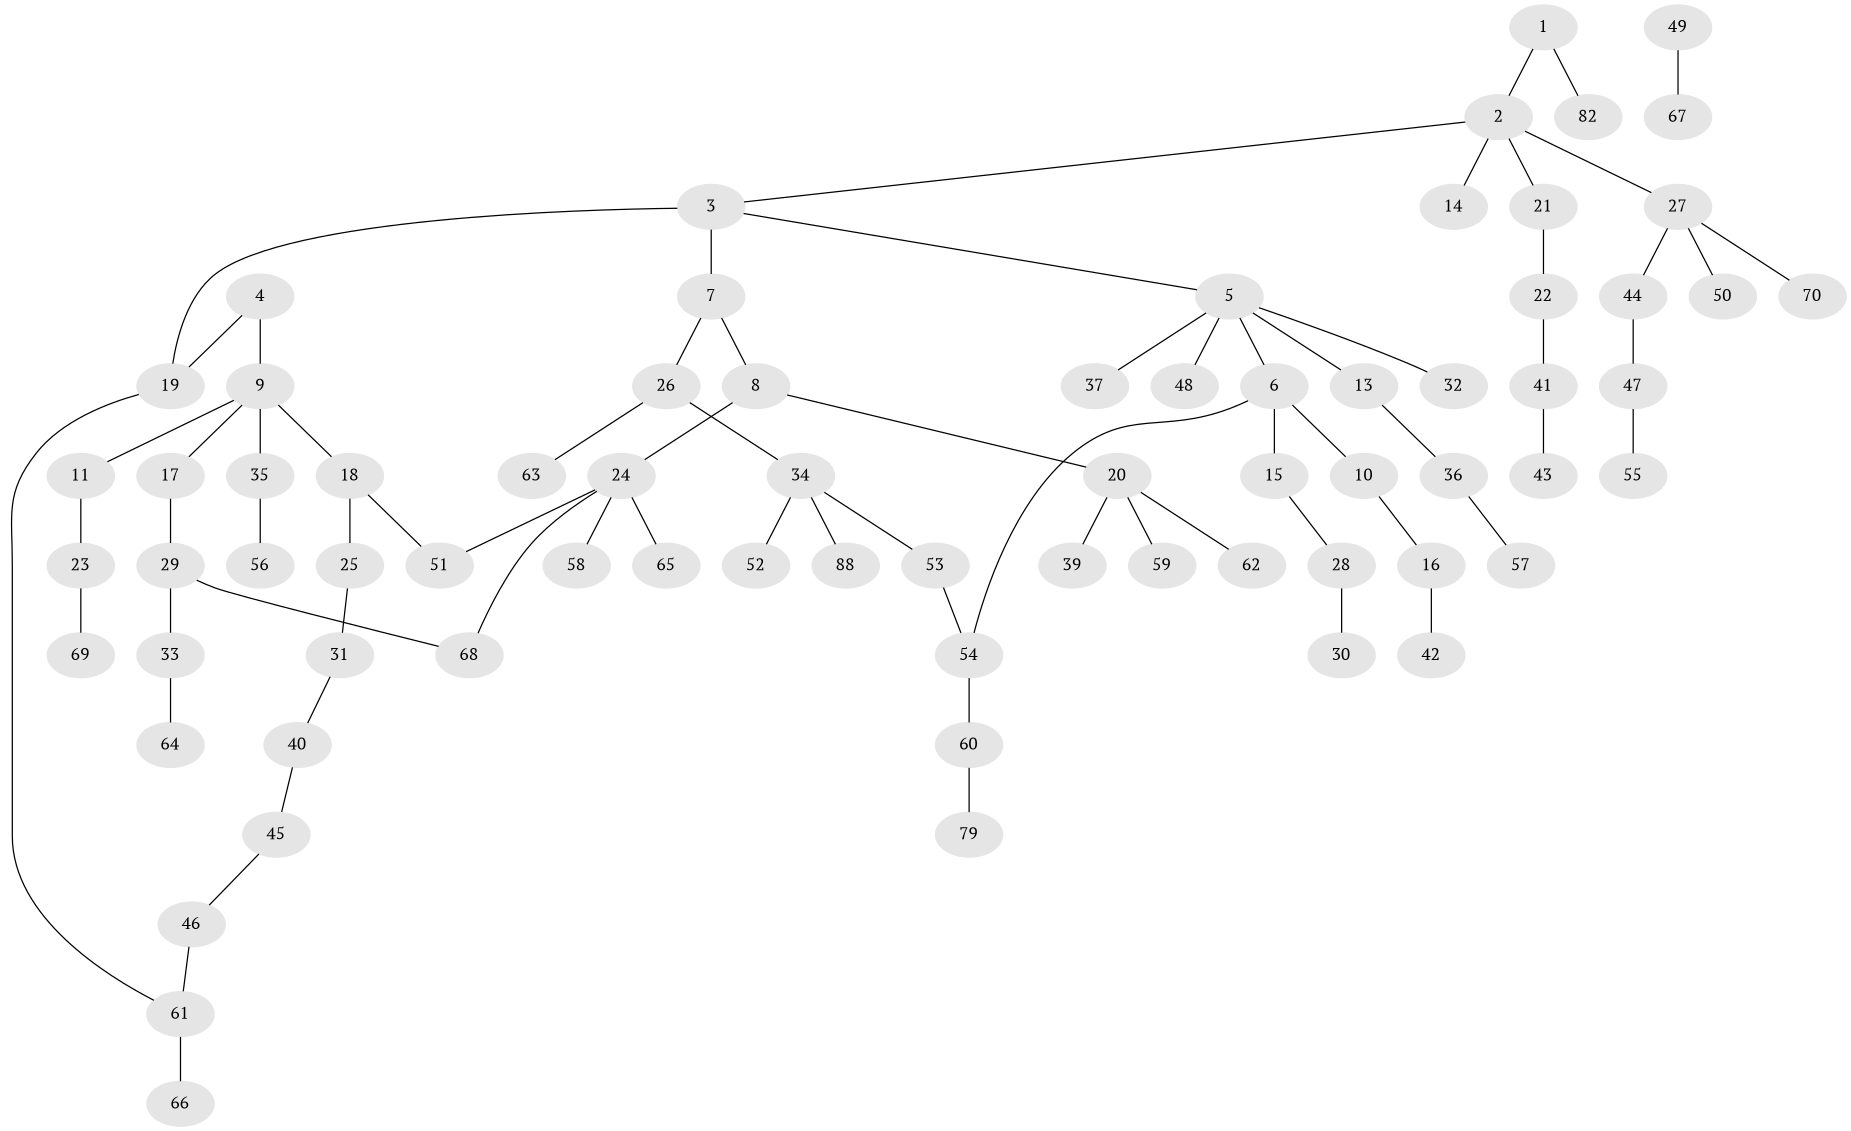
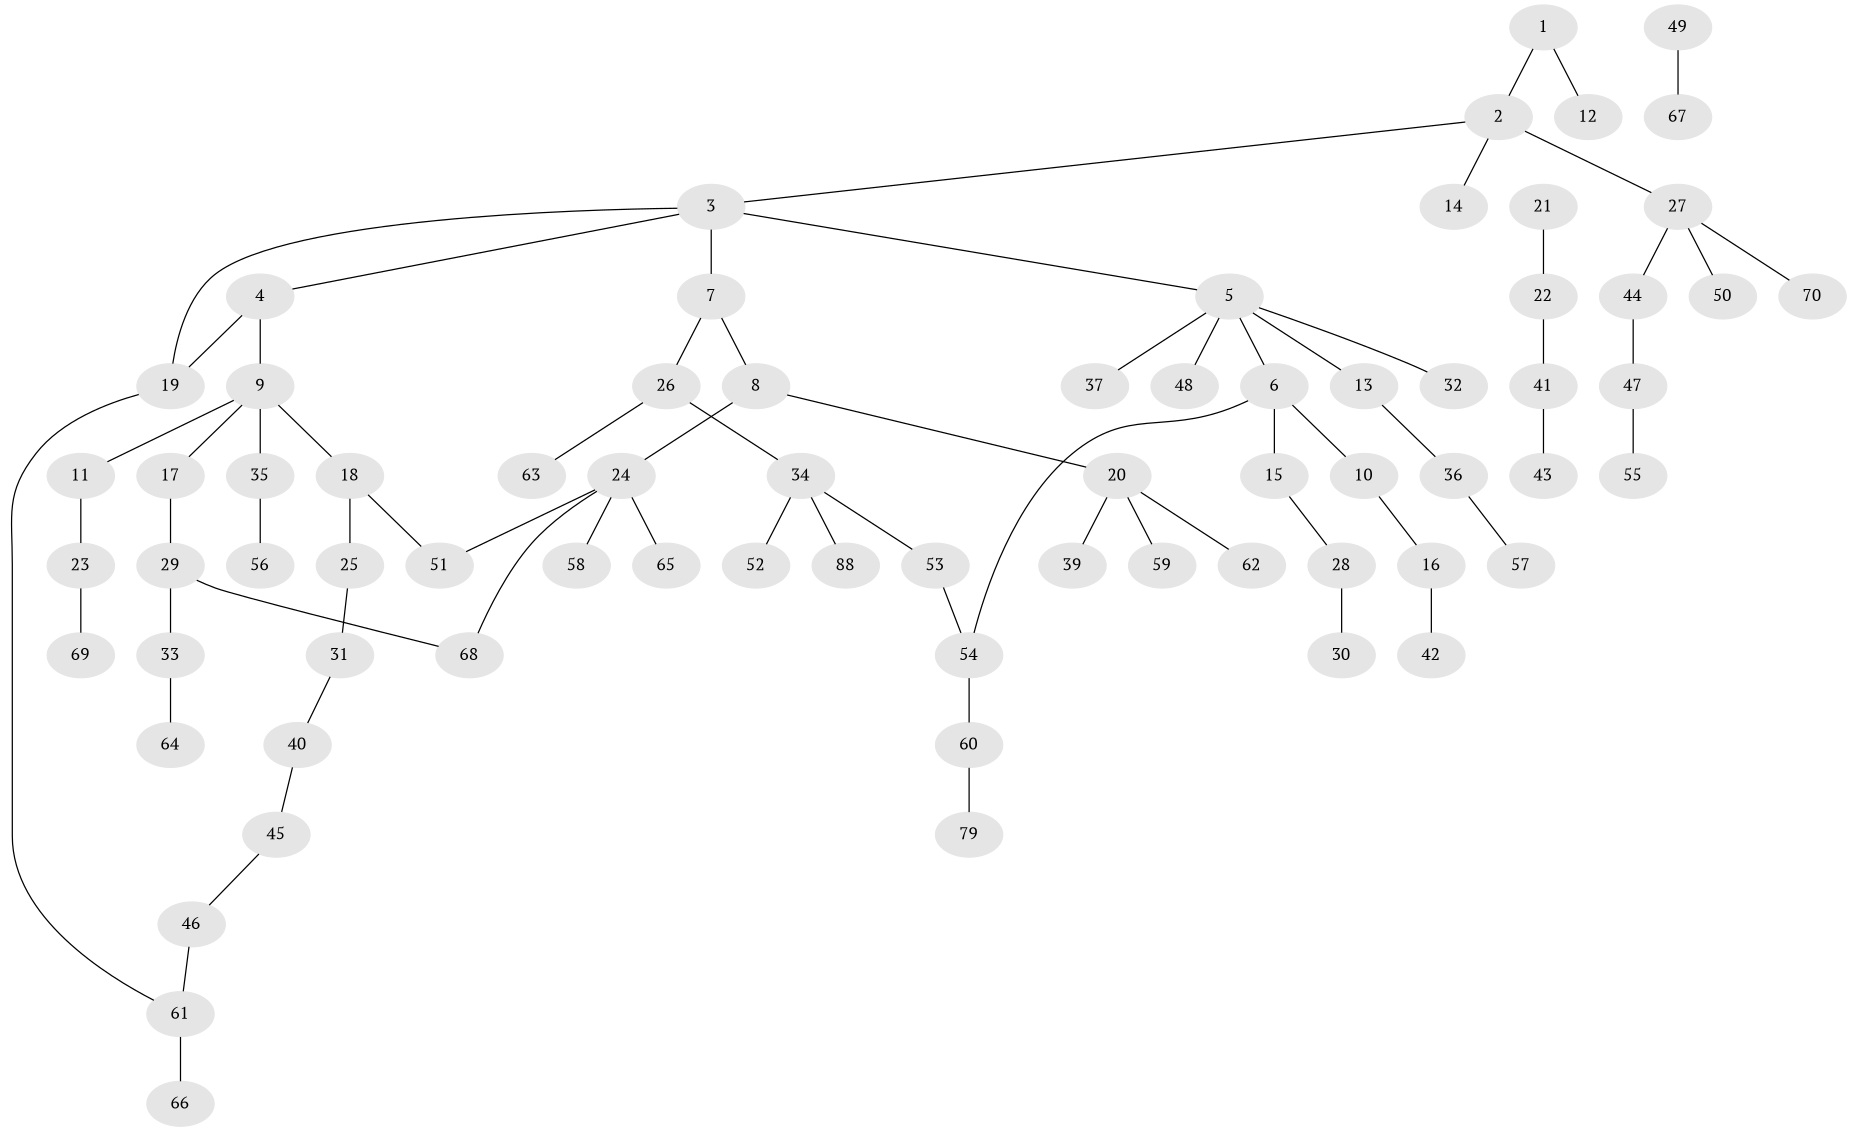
  graph {
    fontname="PT Serif"
    node [color=gray90 fontname="PT Serif" style=filled]
    edge [fontname="PT Serif"]
    1
    2
-   12 [label=82]
+   12
    3
    14
    21
    27
    4
    5
    7
    19
    22
    44
    50
    70
    9
    6
    13
    32
    37
    48
    8
    26
    61
    11
    17
    18
    35
    10
    15
    54
    36
    16
    28
    60
    20
    24
    34
    63
    39
    59
    62
    51
    58
    65
    68
    23
    29
    25
    56
    42
    69
    57
    30
    49
    67
    33
    31
    66
    41
    43
    40
    n63 [label=88]
    52
    53
    47
    64
    45
    46
    55
    n71 [label=79]
    1 -- 2
    1 -- 12
    2 -- 3
    2 -- 14
-   2 -- 21
    2 -- 27
+   3 -- 4
    3 -- 5
    3 -- 7
    3 -- 19
    21 -- 22
    27 -- 44
    27 -- 50
    27 -- 70
    4 -- 19
    4 -- 9
    5 -- 6
    5 -- 13
    5 -- 32
    5 -- 37
    5 -- 48
    7 -- 8
    7 -- 26
    19 -- 61
    22 -- 41
    44 -- 47
    9 -- 11
    9 -- 17
    9 -- 18
    9 -- 35
    6 -- 10
    6 -- 15
    6 -- 54
    13 -- 36
    8 -- 20
    8 -- 24
    26 -- 34
    26 -- 63
    61 -- 66
    11 -- 23
    17 -- 29
    18 -- 51
    18 -- 25
    35 -- 56
    10 -- 16
    15 -- 28
    54 -- 60
    36 -- 57
    16 -- 42
    28 -- 30
    60 -- n71
    20 -- 39
    20 -- 59
    20 -- 62
    24 -- 51
    24 -- 58
    24 -- 65
    24 -- 68
    34 -- n63
    34 -- 52
    34 -- 53
    23 -- 69
    29 -- 68
    29 -- 33
    25 -- 31
    49 -- 67
    33 -- 64
    31 -- 40
    41 -- 43
    40 -- 45
    53 -- 54
    47 -- 55
    45 -- 46
    46 -- 61
  }
